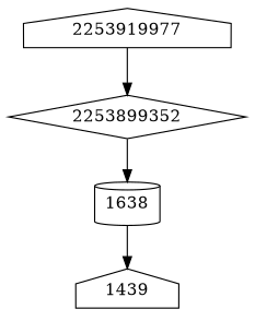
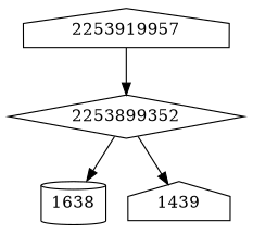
  strict digraph {
    node [shape=house]
    edge [arrowhead=normal style=solid]
    2253899352 [shape=diamond]
    1638 [shape=cylinder]
    n3 [label=1439]
-   2253919977
+   2253919977 [label=2253919957]
    2253899352 -> 1638
-   1638 -> n3
+   2253899352 -> n3
    2253919977 -> 2253899352
  }
